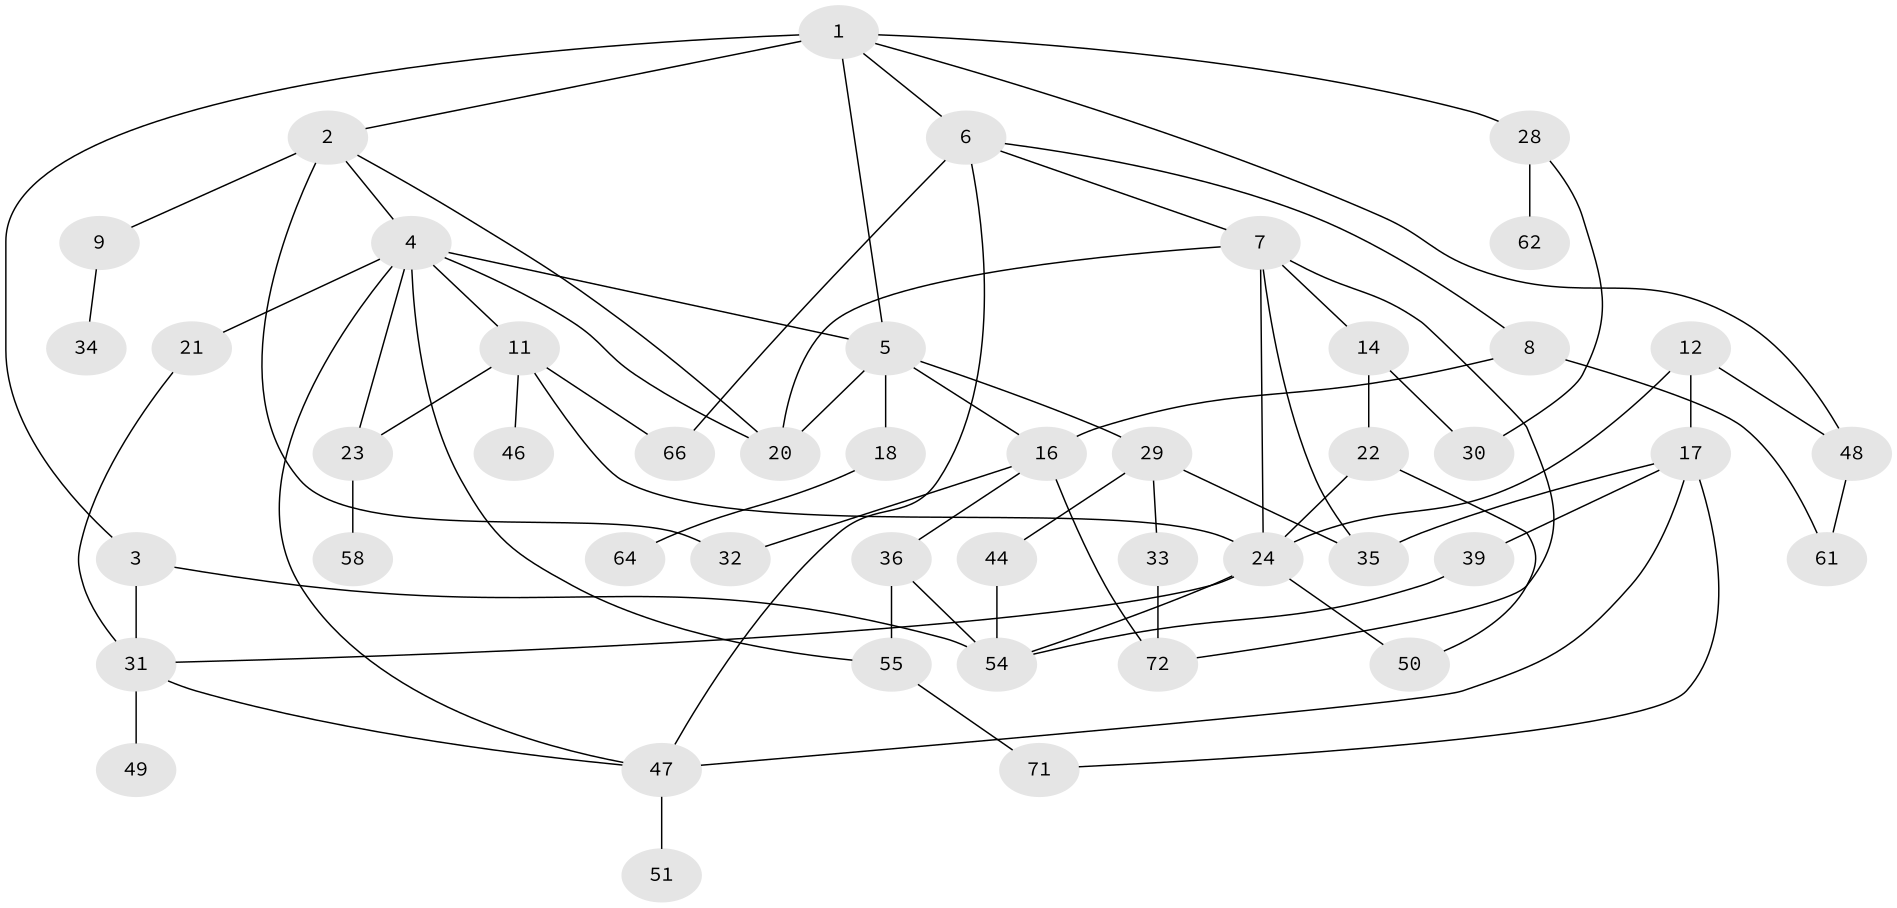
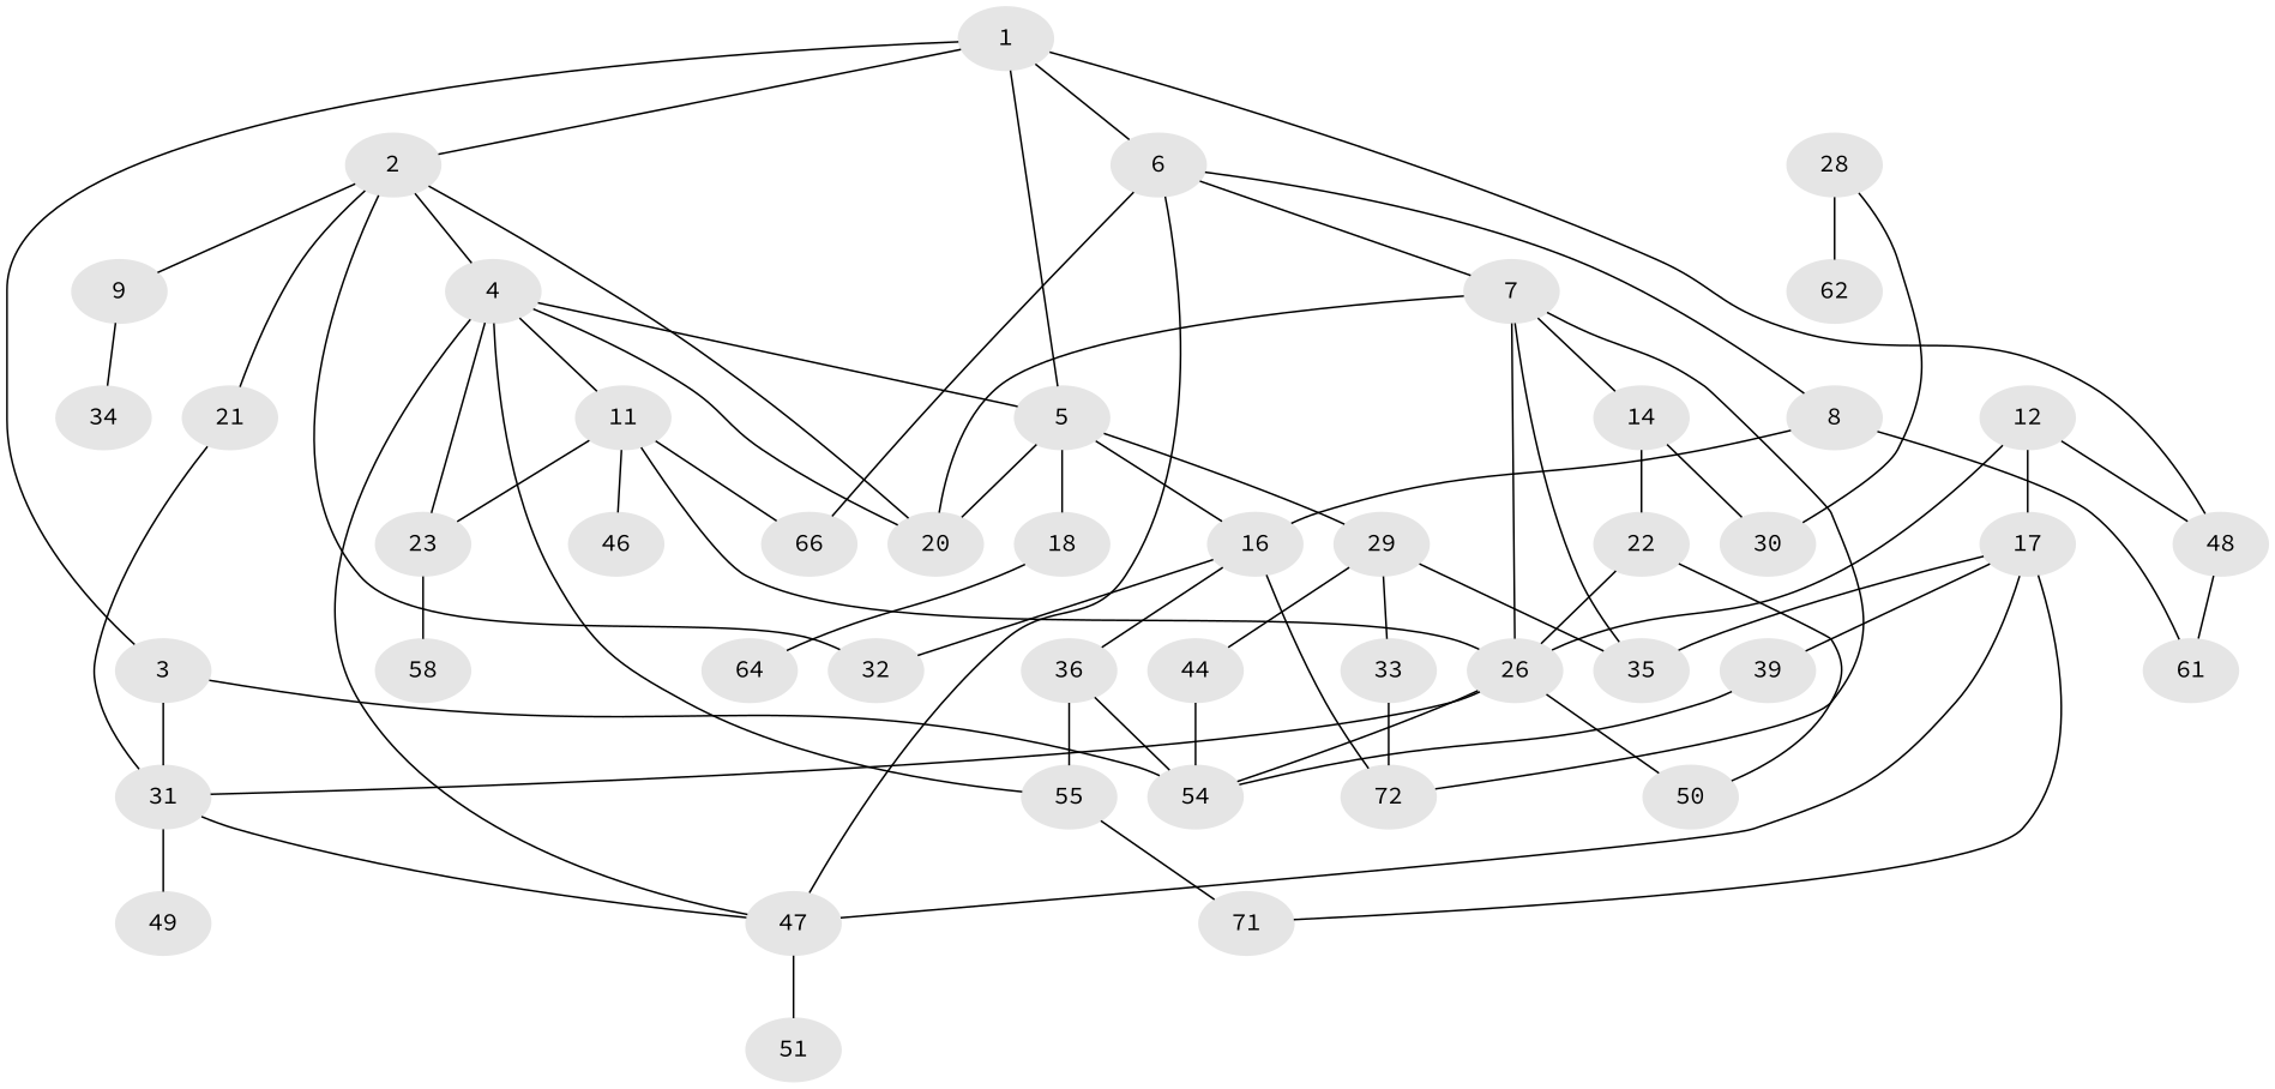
  graph {
    fontname="Source Code Pro"
    node [color=gray90 fontname="Source Code Pro" style=filled]
    edge [fontname="Source Code Pro"]
    1 [super="+53"]
    2 [super="+52"]
    3 [super="+40"]
    5 [super="+15"]
    6 [super="+13"]
    28 [super="+38"]
    48 [super="+56"]
    4 [super="+19"]
    9 [super="+27"]
    20
    21 [super="+45"]
    32
    31 [super="+37"]
    54 [super="+69"]
    16 [super="+70"]
    18 [super="+43"]
    29 [super="+65"]
    47
    7 [super="+25"]
    8 [super="+10"]
    66
    12 [super="+68"]
-   24 [super="+67"]
+   24 [super="+67" label=26]
    17 [super="+42"]
    30
    62
    61
    11 [super="+41"]
    23
    55 [super="+63"]
    34
    49
    46
    58 [super="+59"]
    51 [super="+57"]
    71
    72
    36
    64
    35
    33
    44
    14
    22 [super="+26"]
    50
    39
    1 -- 2
    1 -- 3
    1 -- 5
    1 -- 6
-   1 -- 28
    1 -- 48
    2 -- 4
    2 -- 9
    2 -- 20
-   4 -- 21
+   2 -- 21
    2 -- 32
    3 -- 31
    3 -- 54
    5 -- 20
    5 -- 16
    5 -- 18
    5 -- 29
    6 -- 47
    6 -- 7
    6 -- 8
    6 -- 66
    28 -- 30
    28 -- 62
    48 -- 61
    4 -- 5
    4 -- 20
    4 -- 47
    4 -- 11
    4 -- 23
    4 -- 55
    9 -- 34
    21 -- 31
    31 -- 47
    31 -- 49
    16 -- 32
    16 -- 72
    16 -- 36
    18 -- 64
    29 -- 35
    29 -- 33
    29 -- 44
    47 -- 51
    7 -- 20
    7 -- 24
    7 -- 72
    7 -- 35
    7 -- 14
    8 -- 16
    8 -- 61
    12 -- 48
    12 -- 24
    12 -- 17
    24 -- 31
    24 -- 54
    24 -- 50
    17 -- 47
    17 -- 71
    17 -- 35
    17 -- 39
    11 -- 66
    11 -- 24
    11 -- 23
    11 -- 46
    23 -- 58
    55 -- 71
    36 -- 54
    36 -- 55
    33 -- 72
    44 -- 54
    14 -- 30
    14 -- 22
    22 -- 24
    22 -- 50
    39 -- 54
  }
